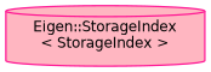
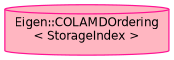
  digraph {
    rankdir=LR
-   n1 [color=deeppink fillcolor=lightpink fontname=Helvetica fontsize=10 height=0.2 label="Eigen::StorageIndex\l\< StorageIndex \>" shape=cylinder style=filled width=0.4]
+   n1 [color=deeppink fillcolor=lightpink fontname=Helvetica fontsize=10 height=0.2 label="Eigen::COLAMDOrdering\l\< StorageIndex \>" shape=cylinder style=filled width=0.4]
  }
